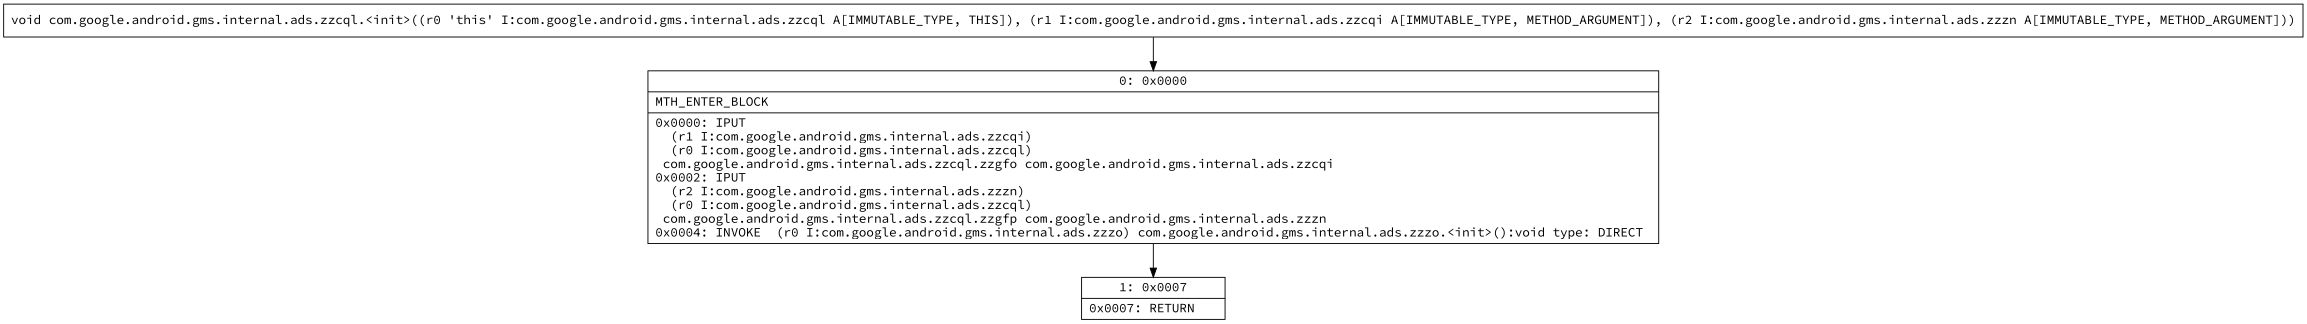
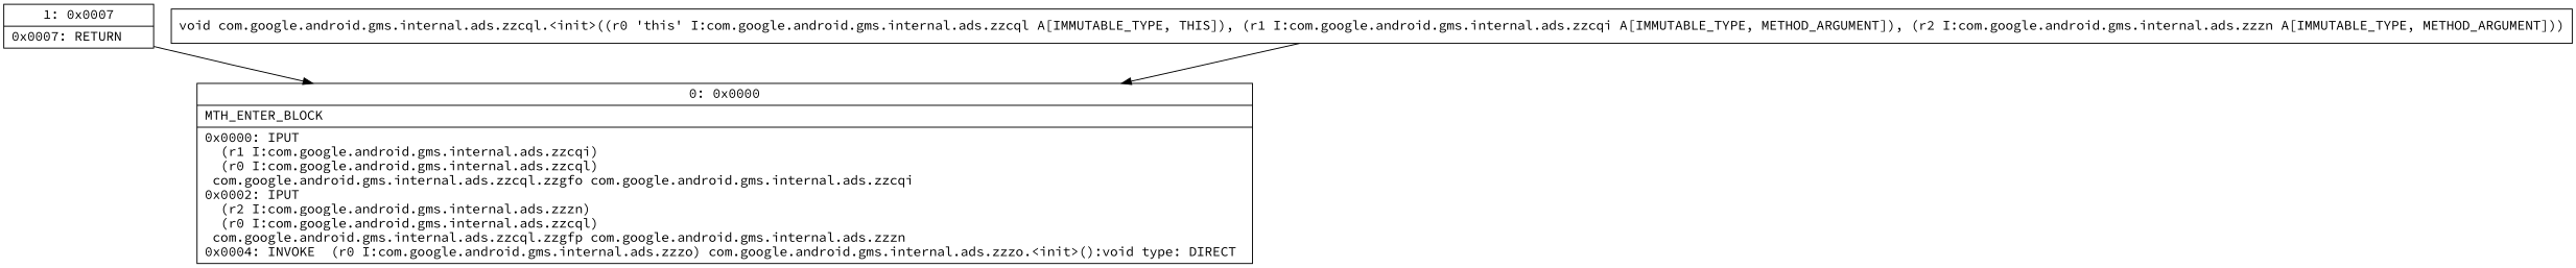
  digraph {
    fontname="Source Code Pro"
    node [shape=record fontname="Source Code Pro"]
    edge [fontname="Source Code Pro"]
    n1 [label="{0\:\ 0x0000|MTH_ENTER_BLOCK\l|0x0000: IPUT  \l  (r1 I:com.google.android.gms.internal.ads.zzcqi)\l  (r0 I:com.google.android.gms.internal.ads.zzcql)\l com.google.android.gms.internal.ads.zzcql.zzgfo com.google.android.gms.internal.ads.zzcqi \l0x0002: IPUT  \l  (r2 I:com.google.android.gms.internal.ads.zzzn)\l  (r0 I:com.google.android.gms.internal.ads.zzcql)\l com.google.android.gms.internal.ads.zzcql.zzgfp com.google.android.gms.internal.ads.zzzn \l0x0004: INVOKE  (r0 I:com.google.android.gms.internal.ads.zzzo) com.google.android.gms.internal.ads.zzzo.\<init\>():void type: DIRECT \l}"]
    n2 [label="{1\:\ 0x0007|0x0007: RETURN   \l}"]
    n3 [label="{void com.google.android.gms.internal.ads.zzcql.\<init\>((r0 'this' I:com.google.android.gms.internal.ads.zzcql A[IMMUTABLE_TYPE, THIS]), (r1 I:com.google.android.gms.internal.ads.zzcqi A[IMMUTABLE_TYPE, METHOD_ARGUMENT]), (r2 I:com.google.android.gms.internal.ads.zzzn A[IMMUTABLE_TYPE, METHOD_ARGUMENT])) }"]
-   n1 -> n2
+   n2 -> n1
    n3 -> n1
  }
